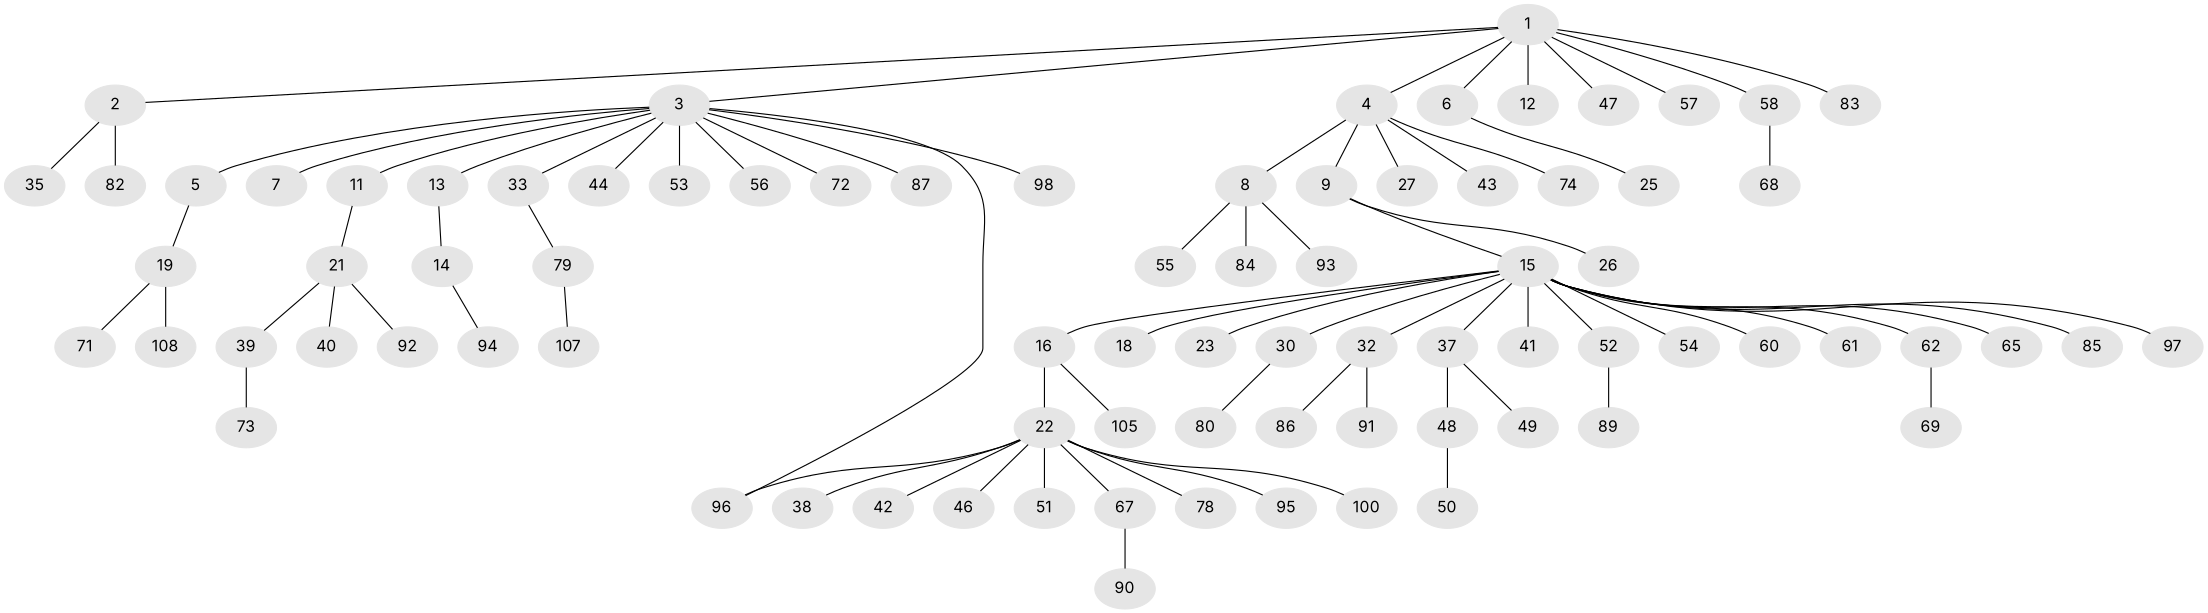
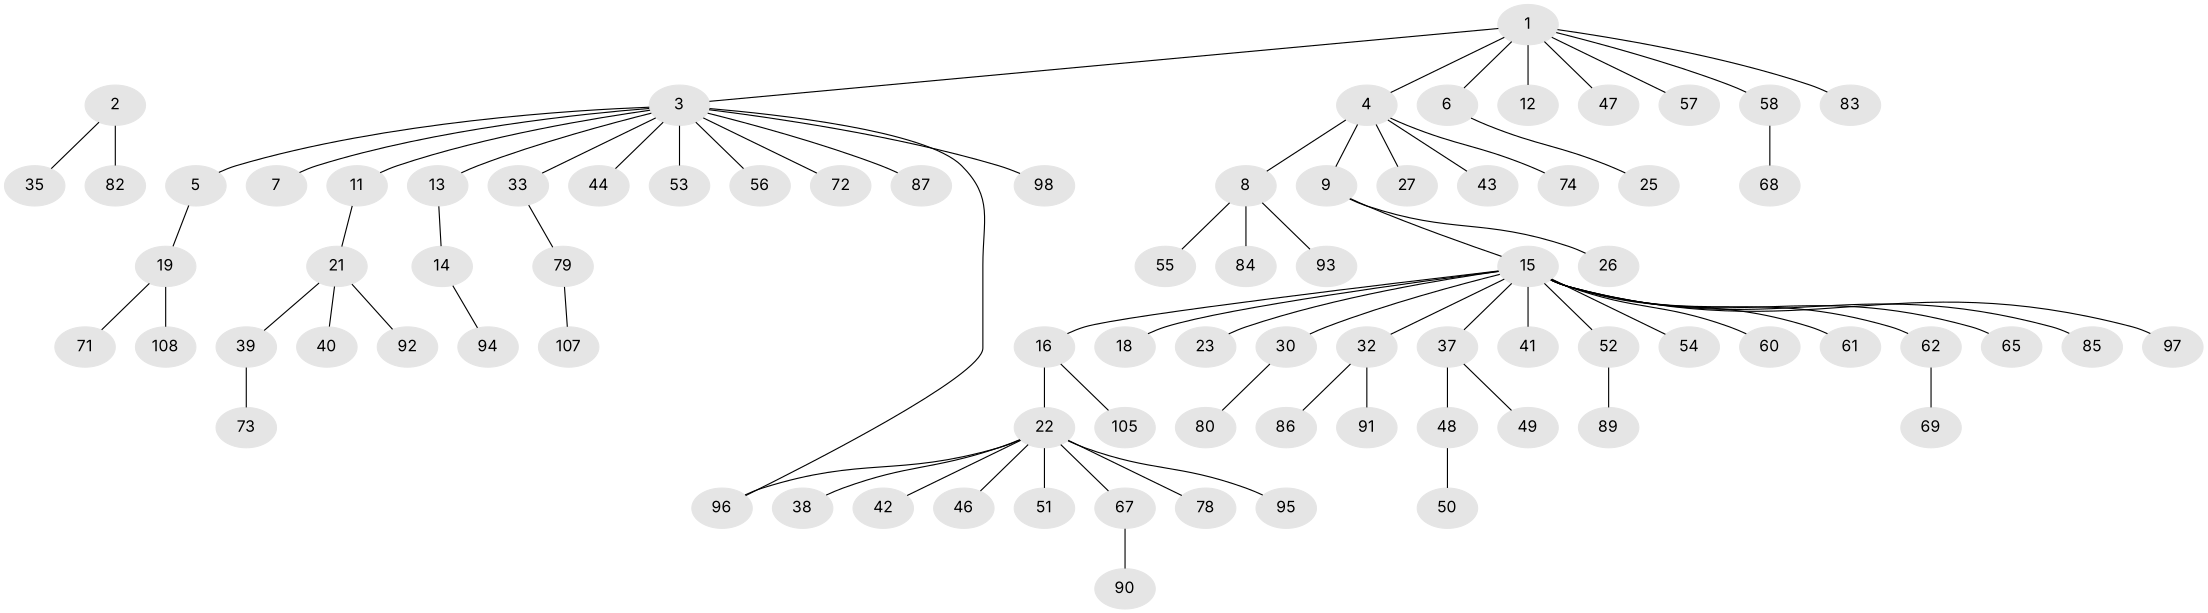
  graph {
    fontname=Inter
    node [color=gray90 fontname=Inter style=filled]
    edge [fontname=Inter]
    1 [super="+20"]
    2 [super="+45"]
    3 [super="+77"]
    4 [super="+10"]
    6
    12
    47
    57
    58
    83
    35
    82
    5 [super="+63"]
    7
    11 [super="+64"]
    13 [super="+59"]
    33
    44
    53 [super="+103"]
    56
    72
    87
    96
    98
    8 [super="+29"]
    9 [super="+17"]
    27
    43
    74
    25
    68
    19 [super="+36"]
    21 [super="+34"]
    14 [super="+106"]
    79 [super="+99"]
    55
    84
    93
    15 [super="+28"]
    26
    n41 [label=71 super="+102"]
    108
    39
    40
    92
    16 [super="+80"]
    18
    23
    30 [super="+75"]
    32 [super="+81"]
    37
    41
    52
    54
    60 [super="+76"]
    61 [super="+101"]
    62 [super="+71"]
    65
    85
    97
    94
    22 [super="+70"]
    105
    n64 [label=80]
    86
    91
    48 [super="+66"]
    49 [super="+104"]
    89
    69
    38
    42
    46
    51
    67
    78
    95
-   100
    73
    90
    107
    50
-   1 -- 2
    1 -- 3
    1 -- 4
    1 -- 6
    1 -- 12
    1 -- 47
    1 -- 57
    1 -- 58
    1 -- 83
    2 -- 35
    2 -- 82
    3 -- 5
    3 -- 7
    3 -- 11
    3 -- 13
    3 -- 33
    3 -- 44
    3 -- 53
    3 -- 56
    3 -- 72
    3 -- 87
    3 -- 96
    3 -- 98
    4 -- 8
    4 -- 9
    4 -- 27
    4 -- 43
    4 -- 74
    6 -- 25
    58 -- 68
    5 -- 19
    11 -- 21
    13 -- 14
    33 -- 79
    8 -- 55
    8 -- 84
    8 -- 93
    9 -- 15
    9 -- 26
    19 -- n41
    19 -- 108
    21 -- 39
    21 -- 40
    21 -- 92
    14 -- 94
    79 -- 107
    15 -- 16
    15 -- 18
    15 -- 23
    15 -- 30
    15 -- 32
    15 -- 37
    15 -- 41
    15 -- 52
    15 -- 54
    15 -- 60
    15 -- 61
    15 -- 62
    15 -- 65
    15 -- 85
    15 -- 97
    39 -- 73
    16 -- 22
    16 -- 105
    30 -- n64
    32 -- 86
    32 -- 91
    37 -- 48
    37 -- 49
    52 -- 89
    62 -- 69
    22 -- 96
    22 -- 38
    22 -- 42
    22 -- 46
    22 -- 51
    22 -- 67
    22 -- 78
    22 -- 95
-   22 -- 100
    48 -- 50
    67 -- 90
  }
